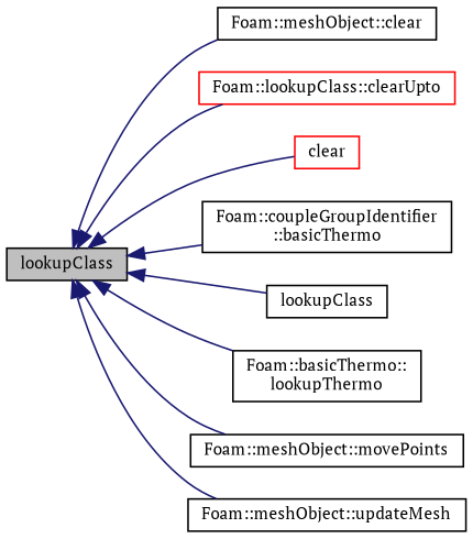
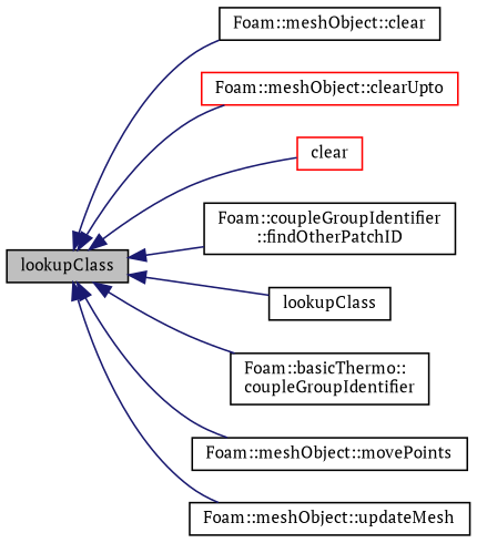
  digraph {
    fontname="PT Serif"
    rankdir=LR
    node [color=black fontname="PT Serif" fontsize=10 shape=record]
    edge [color=midnightblue dir=back fontname="PT Serif" fontsize=10 labelfontname=FreeSans labelfontsize=10 style=solid]
    n1 [fillcolor=grey75 fontcolor=black height=0.2 label=lookupClass style=filled width=0.4]
    n2 [height=0.2 label="Foam::meshObject::clear" width=0.4]
-   n3 [color=red height=0.2 label="Foam::lookupClass::clearUpto" width=0.4]
+   n3 [color=red height=0.2 label="Foam::meshObject::clearUpto" width=0.4]
    n4 [color=red height=0.2 label=clear width=0.4]
-   n5 [height=0.2 label="Foam::coupleGroupIdentifier\l::basicThermo" width=0.4]
+   n5 [height=0.2 label="Foam::coupleGroupIdentifier\l::findOtherPatchID" width=0.4]
    n6 [height=0.2 label=lookupClass width=0.4]
-   n7 [height=0.2 label="Foam::basicThermo::\llookupThermo" width=0.4]
+   n7 [height=0.2 label="Foam::basicThermo::\lcoupleGroupIdentifier" width=0.4]
    n8 [height=0.2 label="Foam::meshObject::movePoints" width=0.4]
    n9 [height=0.2 label="Foam::meshObject::updateMesh" width=0.4]
    n1 -> n2
    n1 -> n3
    n1 -> n4
    n1 -> n5
    n1 -> n6
    n1 -> n7
    n1 -> n8
    n1 -> n9
  }
